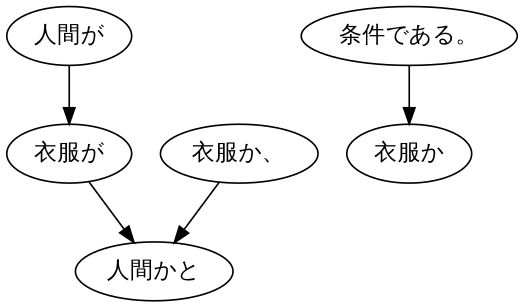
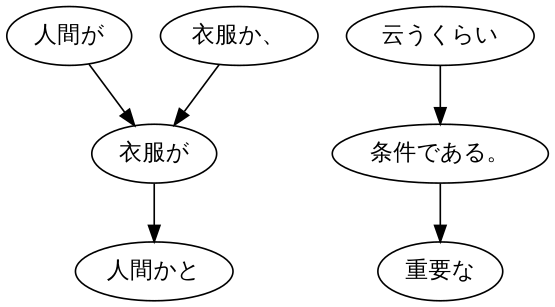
  digraph {
    fontname="Roboto Mono"
    node [fontname="Roboto Mono"]
    edge [fontname="Roboto Mono"]
    n1 [label="人間が"]
    n2 [label="衣服が"]
    n3 [label="衣服か、"]
    n4 [label="人間かと"]
+   n5 [label="云うくらい"]
    n6 [label="条件である。"]
-   n7 [label="衣服か"]
+   n7 [label="重要な"]
    n1 -> n2
    n2 -> n4
-   n3 -> n4
+   n3 -> n2
+   n5 -> n6
    n6 -> n7
  }
